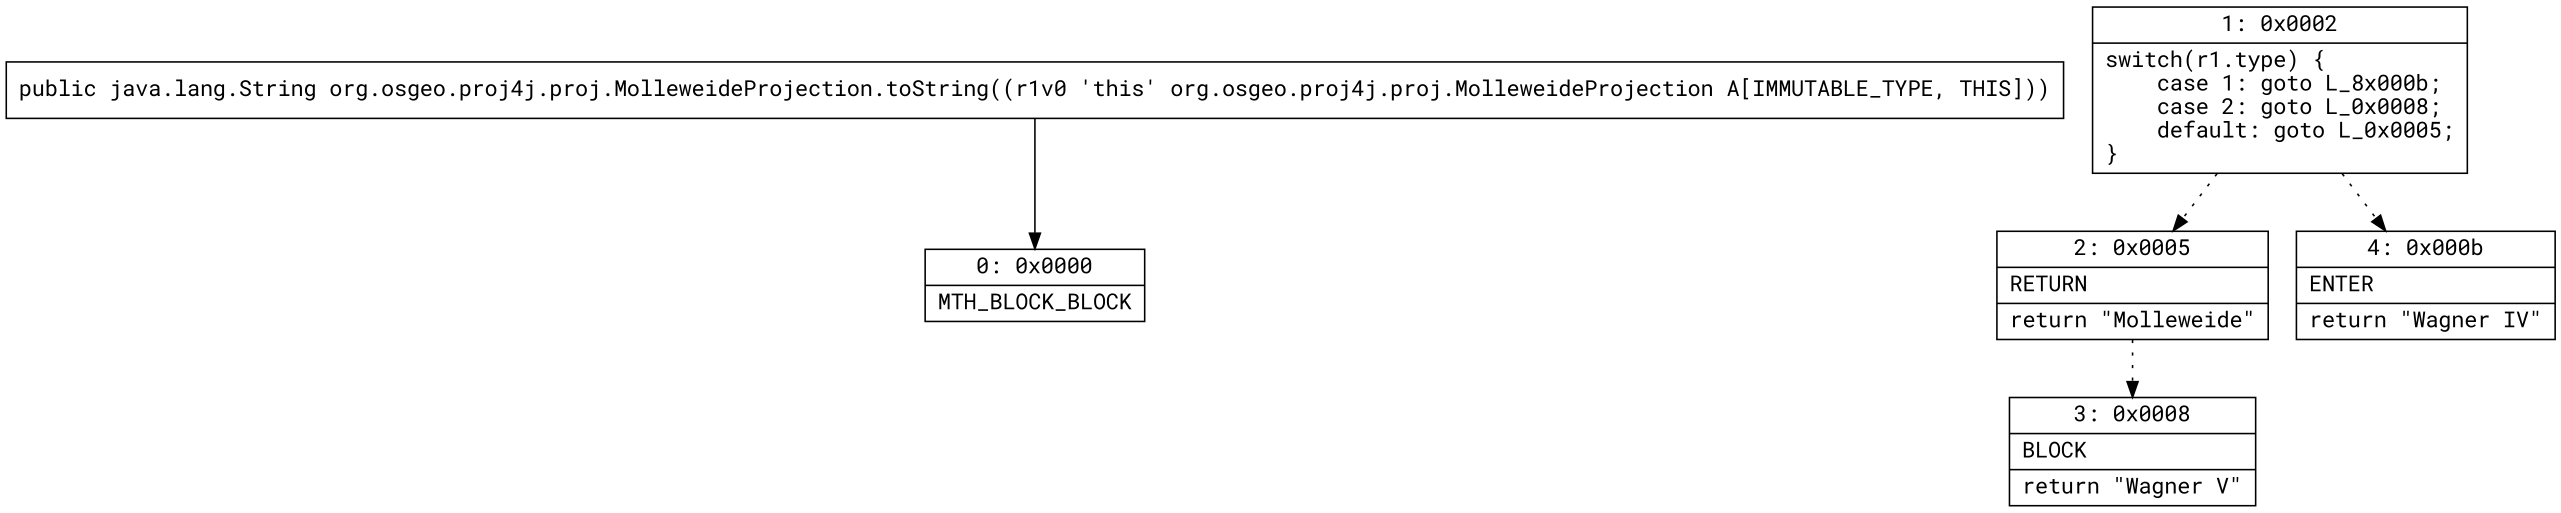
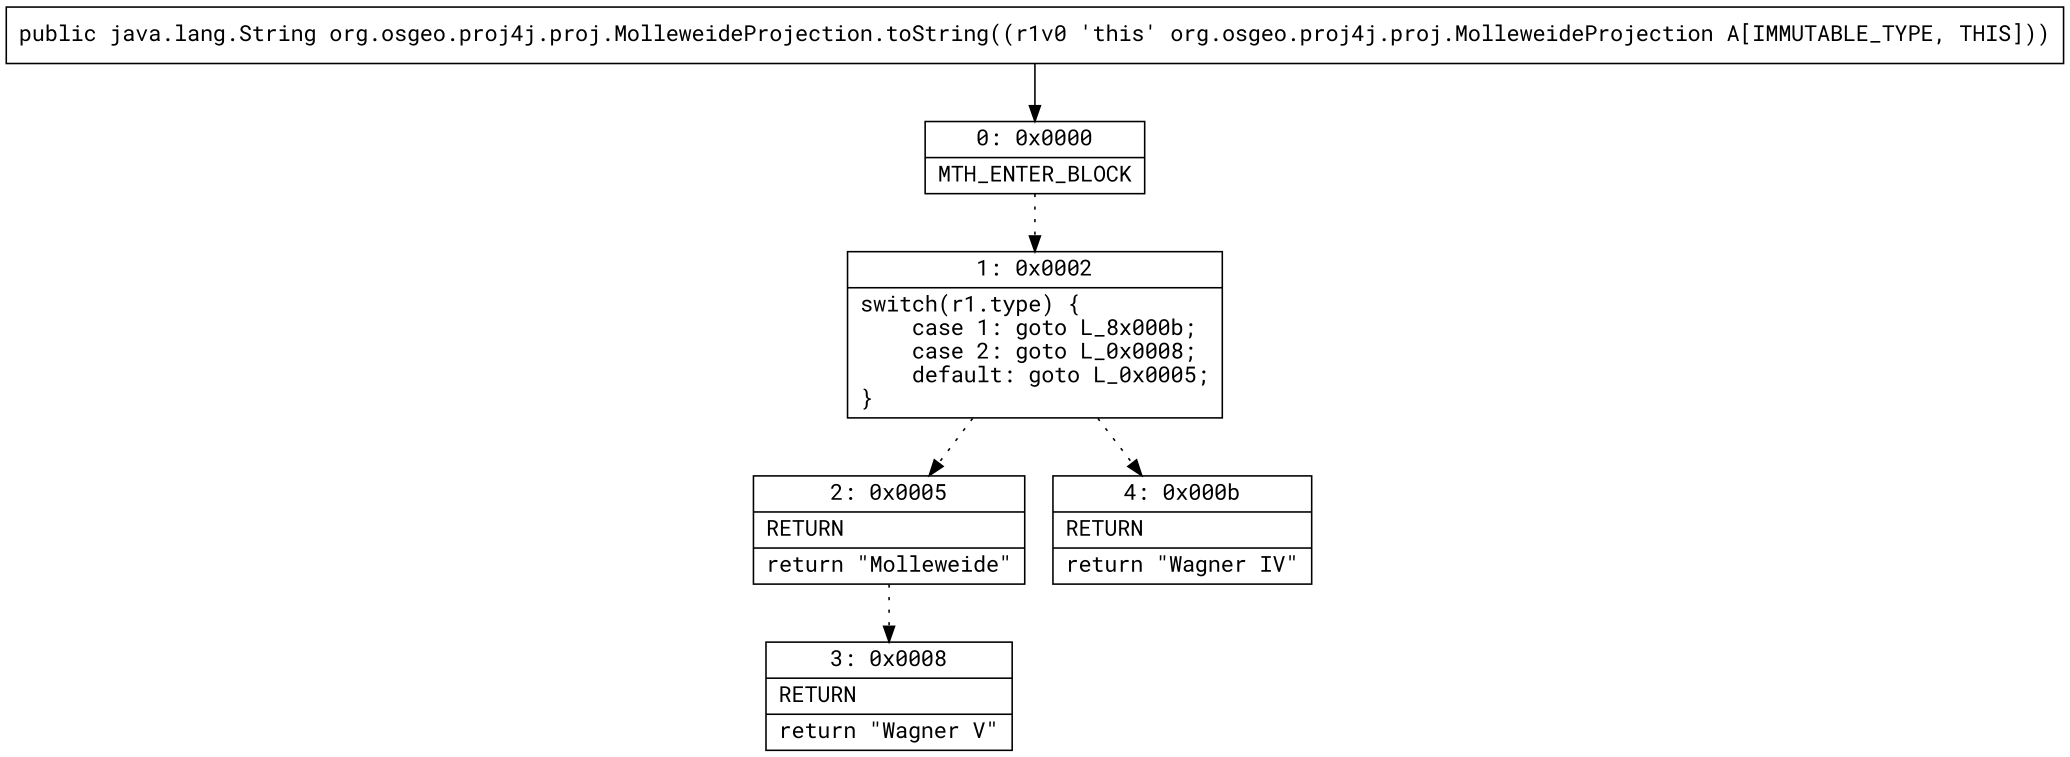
  digraph {
    fontname="Roboto Mono"
    node [fontname="Roboto Mono" shape=record]
    edge [color=black fontname="Roboto Mono" style=dotted]
-   n1 [label="{0\:\ 0x0000|MTH_BLOCK_BLOCK\l}"]
+   n1 [label="{0\:\ 0x0000|MTH_ENTER_BLOCK\l}"]
    n2 [label="{1\:\ 0x0002|switch(r1.type) \{\l    case 1: goto L_8x000b;\l    case 2: goto L_0x0008;\l    default: goto L_0x0005;\l\}\l}"]
    n3 [label="{2\:\ 0x0005|RETURN\l|return \"Molleweide\"\l}"]
-   n4 [label="{4\:\ 0x000b|ENTER\l|return \"Wagner IV\"\l}"]
-   n5 [label="{3\:\ 0x0008|BLOCK\l|return \"Wagner V\"\l}"]
+   n4 [label="{4\:\ 0x000b|RETURN\l|return \"Wagner IV\"\l}"]
+   n5 [label="{3\:\ 0x0008|RETURN\l|return \"Wagner V\"\l}"]
    n6 [label="{public java.lang.String org.osgeo.proj4j.proj.MolleweideProjection.toString((r1v0 'this' org.osgeo.proj4j.proj.MolleweideProjection A[IMMUTABLE_TYPE, THIS])) }"]
+   n1 -> n2
    n2 -> n3
    n2 -> n4
    n3 -> n5
    n6 -> n1 [style=solid]
  }
